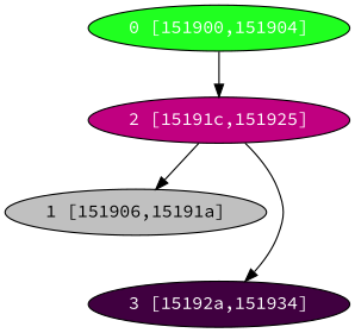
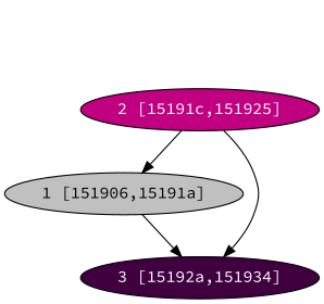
  digraph {
    fontname="Source Code Pro"
    node [fontcolor="#ffffff" fontname="Source Code Pro" shape=oval style=filled]
    edge [fontname="Source Code Pro"]
-   n1 [fillcolor="#20FF20" label="0 [151900,151904]"]
    n2 [fillcolor="#C00080" label="2 [15191c,151925]"]
    n3 [fillcolor="#C0C0C0" fontcolor="#000000" label="1 [151906,15191a]"]
    n4 [fillcolor="#400040" label="3 [15192a,151934]"]
-   n1 -> n2
    n2 -> n3
    n2 -> n4
+   n3 -> n4
  }
